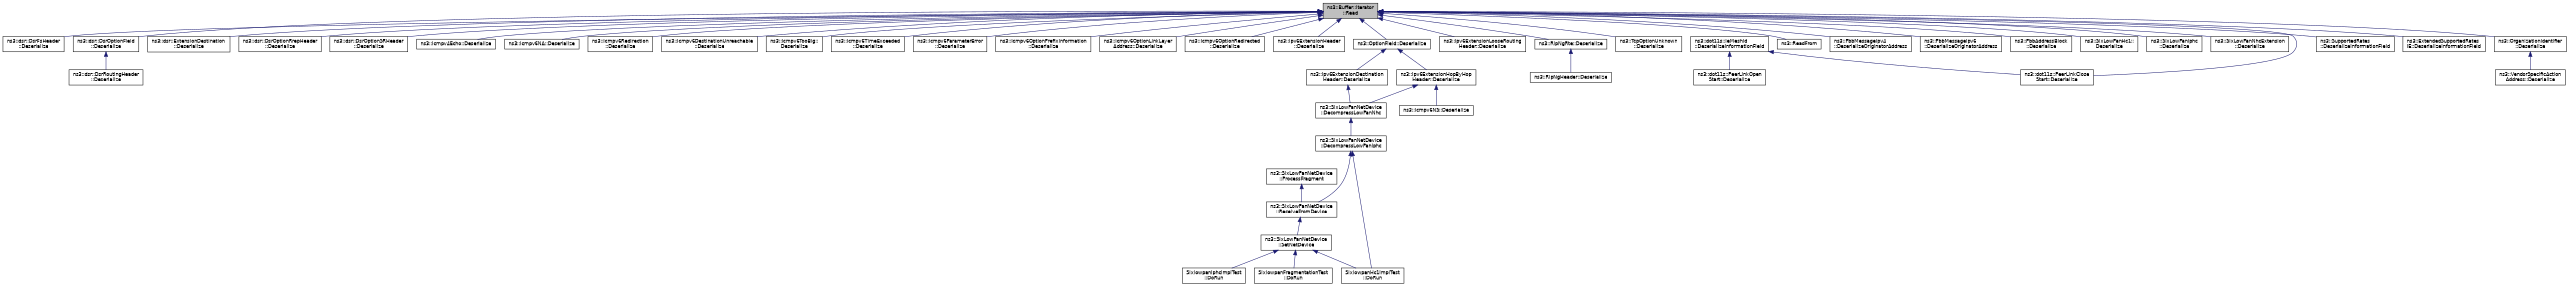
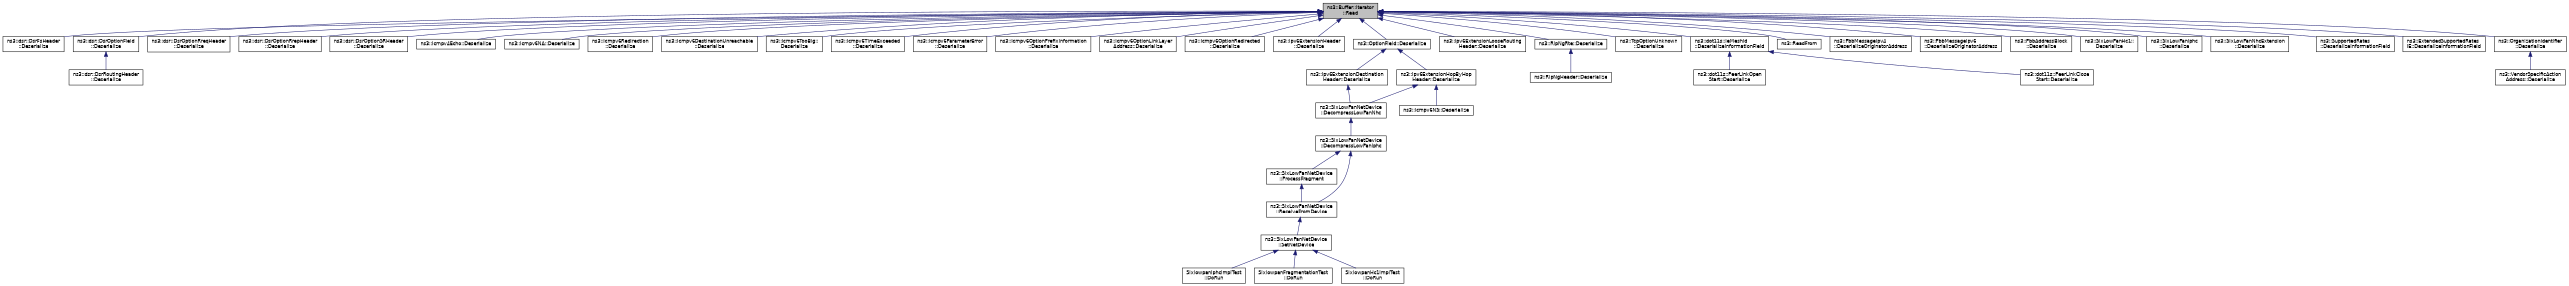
  digraph {
    rankdir=TB
    node [color=black fillcolor=white fontname=Helvetica fontsize=10 shape=record style=filled]
    edge [color=midnightblue dir=back fontname=Helvetica fontsize=10 labelfontname=Helvetica labelfontsize=10 style=solid]
    n1 [fillcolor=grey75 fontcolor=black height=0.2 label="ns3::Buffer::Iterator\l::Read" width=0.4]
    n2 [height=0.2 label="ns3::dsr::DsrFsHeader\l::Deserialize" width=0.4]
    n3 [height=0.2 label="ns3::dsr::DsrOptionField\l::Deserialize" width=0.4]
-   n4 [height=0.2 label="ns3::dsr::ExtensionDestination\l::Deserialize" width=0.4]
+   n4 [height=0.2 label="ns3::dsr::DsrOptionRreqHeader\l::Deserialize" width=0.4]
    n5 [height=0.2 label="ns3::dsr::DsrOptionRrepHeader\l::Deserialize" width=0.4]
    n6 [height=0.2 label="ns3::dsr::DsrOptionSRHeader\l::Deserialize" width=0.4]
    n7 [height=0.2 label="ns3::Icmpv4Echo::Deserialize" width=0.4]
    n8 [height=0.2 label="ns3::Icmpv6NA::Deserialize" width=0.4]
    n9 [height=0.2 label="ns3::Icmpv6Redirection\l::Deserialize" width=0.4]
    n10 [height=0.2 label="ns3::Icmpv6DestinationUnreachable\l::Deserialize" width=0.4]
    n11 [height=0.2 label="ns3::Icmpv6TooBig::\lDeserialize" width=0.4]
    n12 [height=0.2 label="ns3::Icmpv6TimeExceeded\l::Deserialize" width=0.4]
    n13 [height=0.2 label="ns3::Icmpv6ParameterError\l::Deserialize" width=0.4]
    n14 [height=0.2 label="ns3::Icmpv6OptionPrefixInformation\l::Deserialize" width=0.4]
    n15 [height=0.2 label="ns3::Icmpv6OptionLinkLayer\lAddress::Deserialize" width=0.4]
    n16 [height=0.2 label="ns3::Icmpv6OptionRedirected\l::Deserialize" width=0.4]
    n17 [height=0.2 label="ns3::Ipv6ExtensionHeader\l::Deserialize" width=0.4]
    n18 [height=0.2 label="ns3::OptionField::Deserialize" width=0.4]
    n19 [height=0.2 label="ns3::Ipv6ExtensionLooseRouting\lHeader::Deserialize" width=0.4]
    n20 [height=0.2 label="ns3::RipNgRte::Deserialize" width=0.4]
    n21 [height=0.2 label="ns3::TcpOptionUnknown\l::Deserialize" width=0.4]
    n22 [height=0.2 label="ns3::dot11s::IeMeshId\l::DeserializeInformationField" width=0.4]
    n23 [height=0.2 label="ns3::ReadFrom" width=0.4]
    n24 [height=0.2 label="ns3::PbbMessageIpv4\l::DeserializeOriginatorAddress" width=0.4]
    n25 [height=0.2 label="ns3::PbbMessageIpv6\l::DeserializeOriginatorAddress" width=0.4]
    n26 [height=0.2 label="ns3::PbbAddressBlock\l::Deserialize" width=0.4]
    n27 [height=0.2 label="ns3::SixLowPanHc1::\lDeserialize" width=0.4]
    n28 [height=0.2 label="ns3::SixLowPanIphc\l::Deserialize" width=0.4]
    n29 [height=0.2 label="ns3::SixLowPanNhcExtension\l::Deserialize" width=0.4]
    n30 [height=0.2 label="ns3::OrganizationIdentifier\l::Deserialize" width=0.4]
    n31 [height=0.2 label="ns3::SupportedRates\l::DeserializeInformationField" width=0.4]
    n32 [height=0.2 label="ns3::ExtendedSupportedRates\lIE::DeserializeInformationField" width=0.4]
    n33 [height=0.2 label="ns3::dsr::DsrRoutingHeader\l::Deserialize" width=0.4]
    n34 [height=0.2 label="ns3::Icmpv6NS::Deserialize" width=0.4]
    n35 [height=0.2 label="ns3::Ipv6ExtensionHopByHop\lHeader::Deserialize" width=0.4]
    n36 [height=0.2 label="ns3::Ipv6ExtensionDestination\lHeader::Deserialize" width=0.4]
    n37 [height=0.2 label="ns3::RipNgHeader::Deserialize" width=0.4]
    n38 [height=0.2 label="ns3::dot11s::PeerLinkOpen\lStart::Deserialize" width=0.4]
    n39 [height=0.2 label="ns3::dot11s::PeerLinkClose\lStart::Deserialize" width=0.4]
    n40 [height=0.2 label="ns3::VendorSpecificAction\lAddress::Deserialize" width=0.4]
    n41 [height=0.2 label="ns3::SixLowPanNetDevice\l::DecompressLowPanNhc" width=0.4]
    n42 [height=0.2 label="ns3::SixLowPanNetDevice\l::DecompressLowPanIphc" width=0.4]
    n43 [height=0.2 label="ns3::SixLowPanNetDevice\l::ReceiveFromDevice" width=0.4]
    n44 [height=0.2 label="ns3::SixLowPanNetDevice\l::ProcessFragment" width=0.4]
    n45 [height=0.2 label="ns3::SixLowPanNetDevice\l::SetNetDevice" width=0.4]
    n46 [height=0.2 label="SixlowpanFragmentationTest\l::DoRun" width=0.4]
    n47 [height=0.2 label="SixlowpanHc1ImplTest\l::DoRun" width=0.4]
    n48 [height=0.2 label="SixlowpanIphcImplTest\l::DoRun" width=0.4]
    n1 -> n2
    n1 -> n3
    n1 -> n4
    n1 -> n5
    n1 -> n6
    n1 -> n7
    n1 -> n8
    n1 -> n9
    n1 -> n10
    n1 -> n11
    n1 -> n12
    n1 -> n13
    n1 -> n14
    n1 -> n15
    n1 -> n16
    n1 -> n17
    n1 -> n18
    n1 -> n19
    n1 -> n20
    n1 -> n21
-   n1 -> n39
+   n1 -> n22
    n1 -> n23
    n1 -> n24
    n1 -> n25
    n1 -> n26
    n1 -> n27
    n1 -> n28
    n1 -> n29
    n1 -> n30
    n1 -> n31
    n1 -> n32
    n3 -> n33
    n18 -> n35
    n18 -> n36
    n20 -> n37
    n22 -> n38
    n22 -> n39
    n30 -> n40
    n35 -> n34
    n35 -> n41
    n36 -> n41
    n41 -> n42
    n42 -> n43
-   n42 -> n47
+   n42 -> n44
    n43 -> n45
    n44 -> n43
    n45 -> n46
    n45 -> n47
    n45 -> n48
  }
